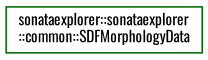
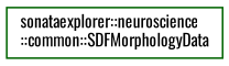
  digraph {
    rankdir=LR
    fontname=Oswald
-   n1 [color=darkgreen fillcolor=white fontname=Oswald fontsize=10 height=0.2 label="sonataexplorer::sonataexplorer\l::common::SDFMorphologyData" shape=record style=filled width=0.4]
+   n1 [color=darkgreen fillcolor=white fontname=Oswald fontsize=10 height=0.2 label="sonataexplorer::neuroscience\l::common::SDFMorphologyData" shape=record style=filled width=0.4]
  }
